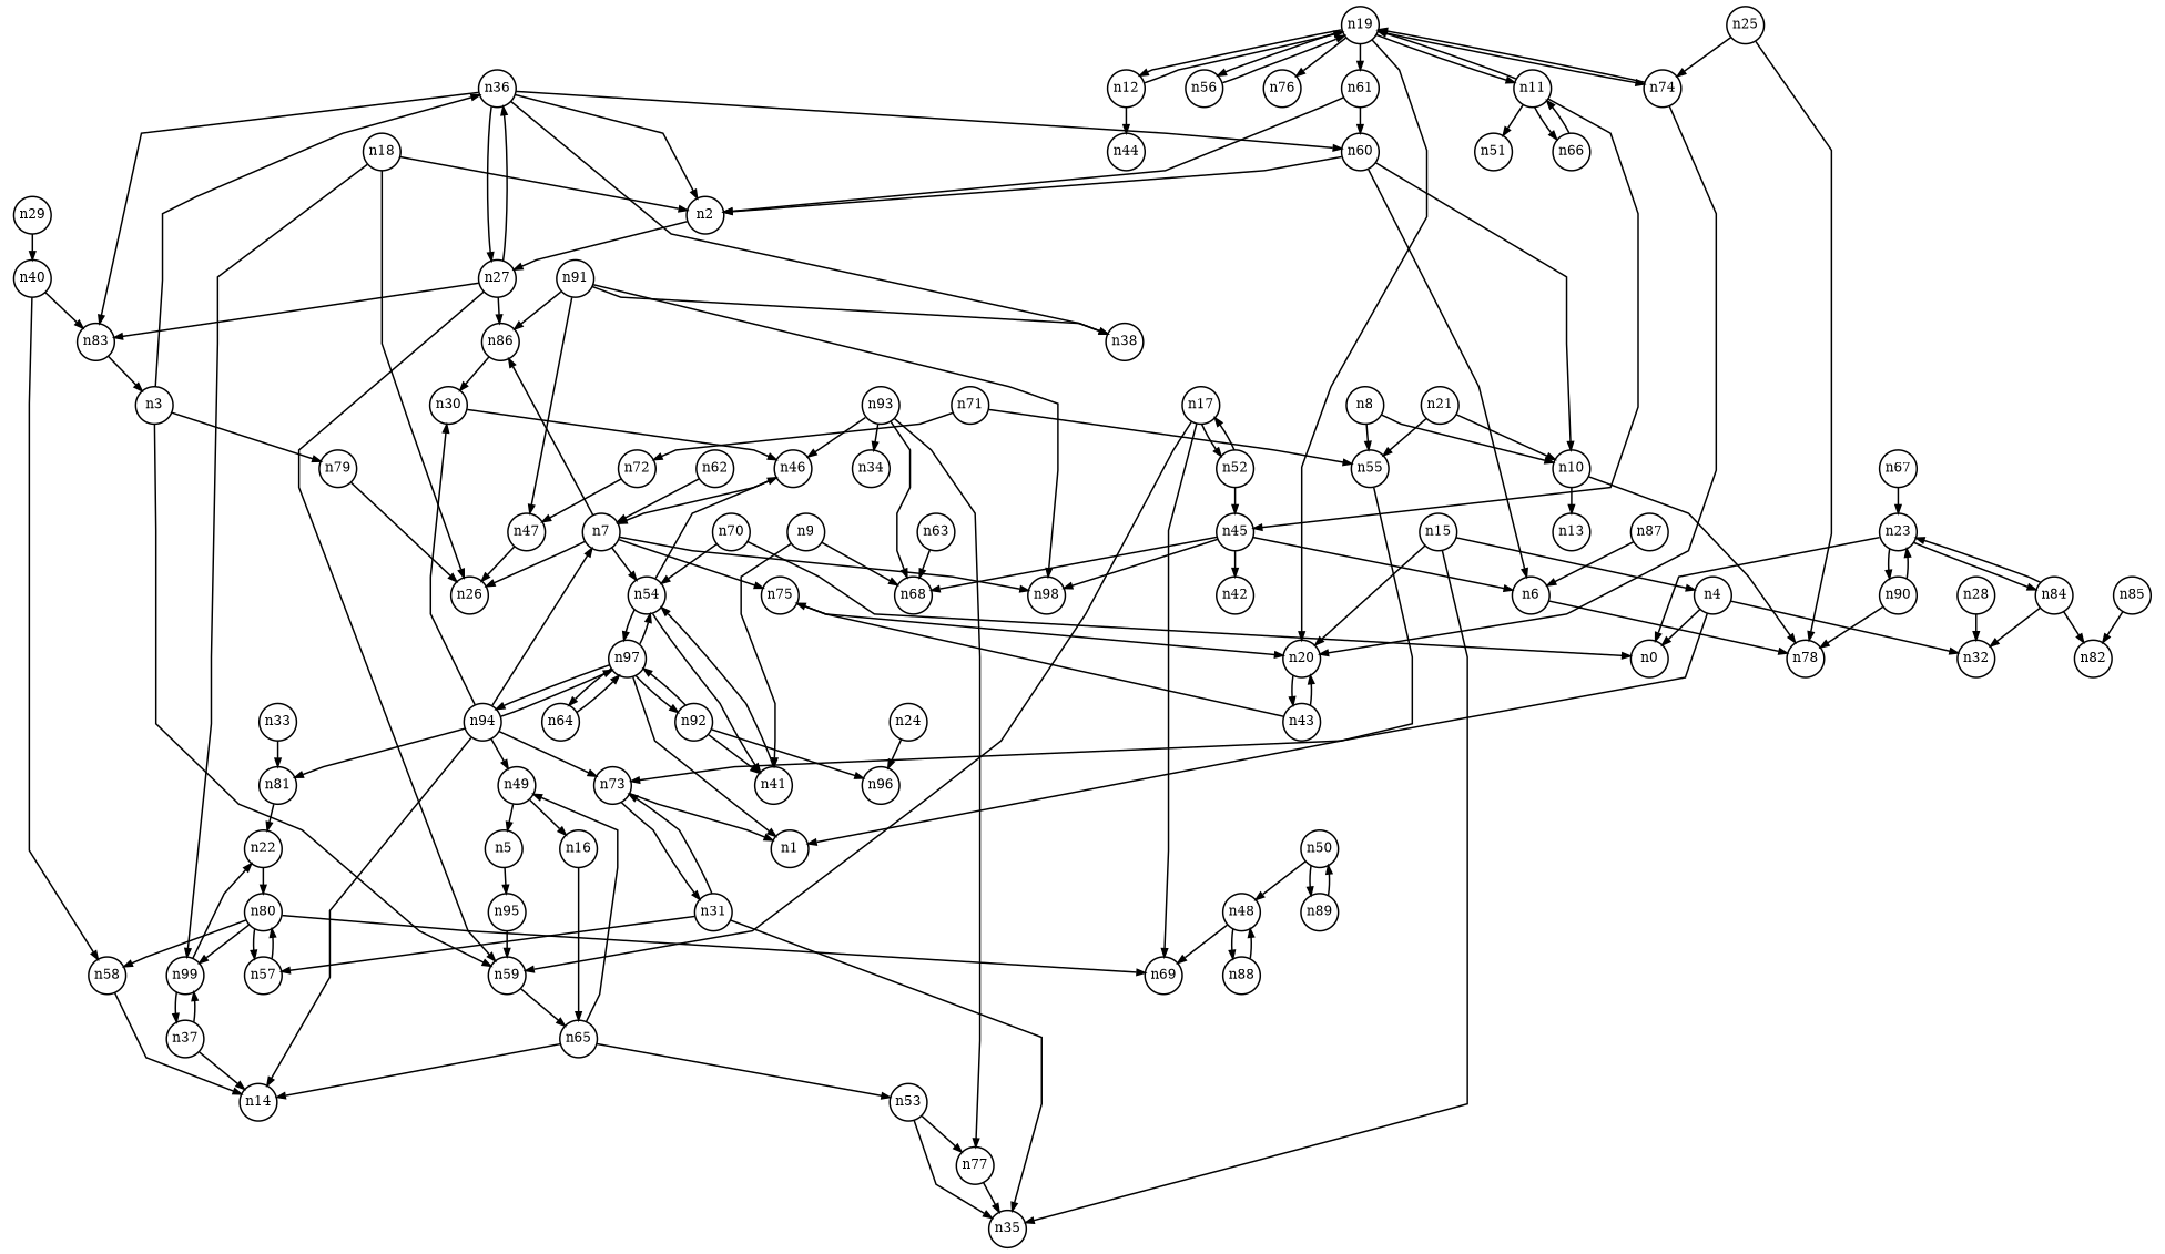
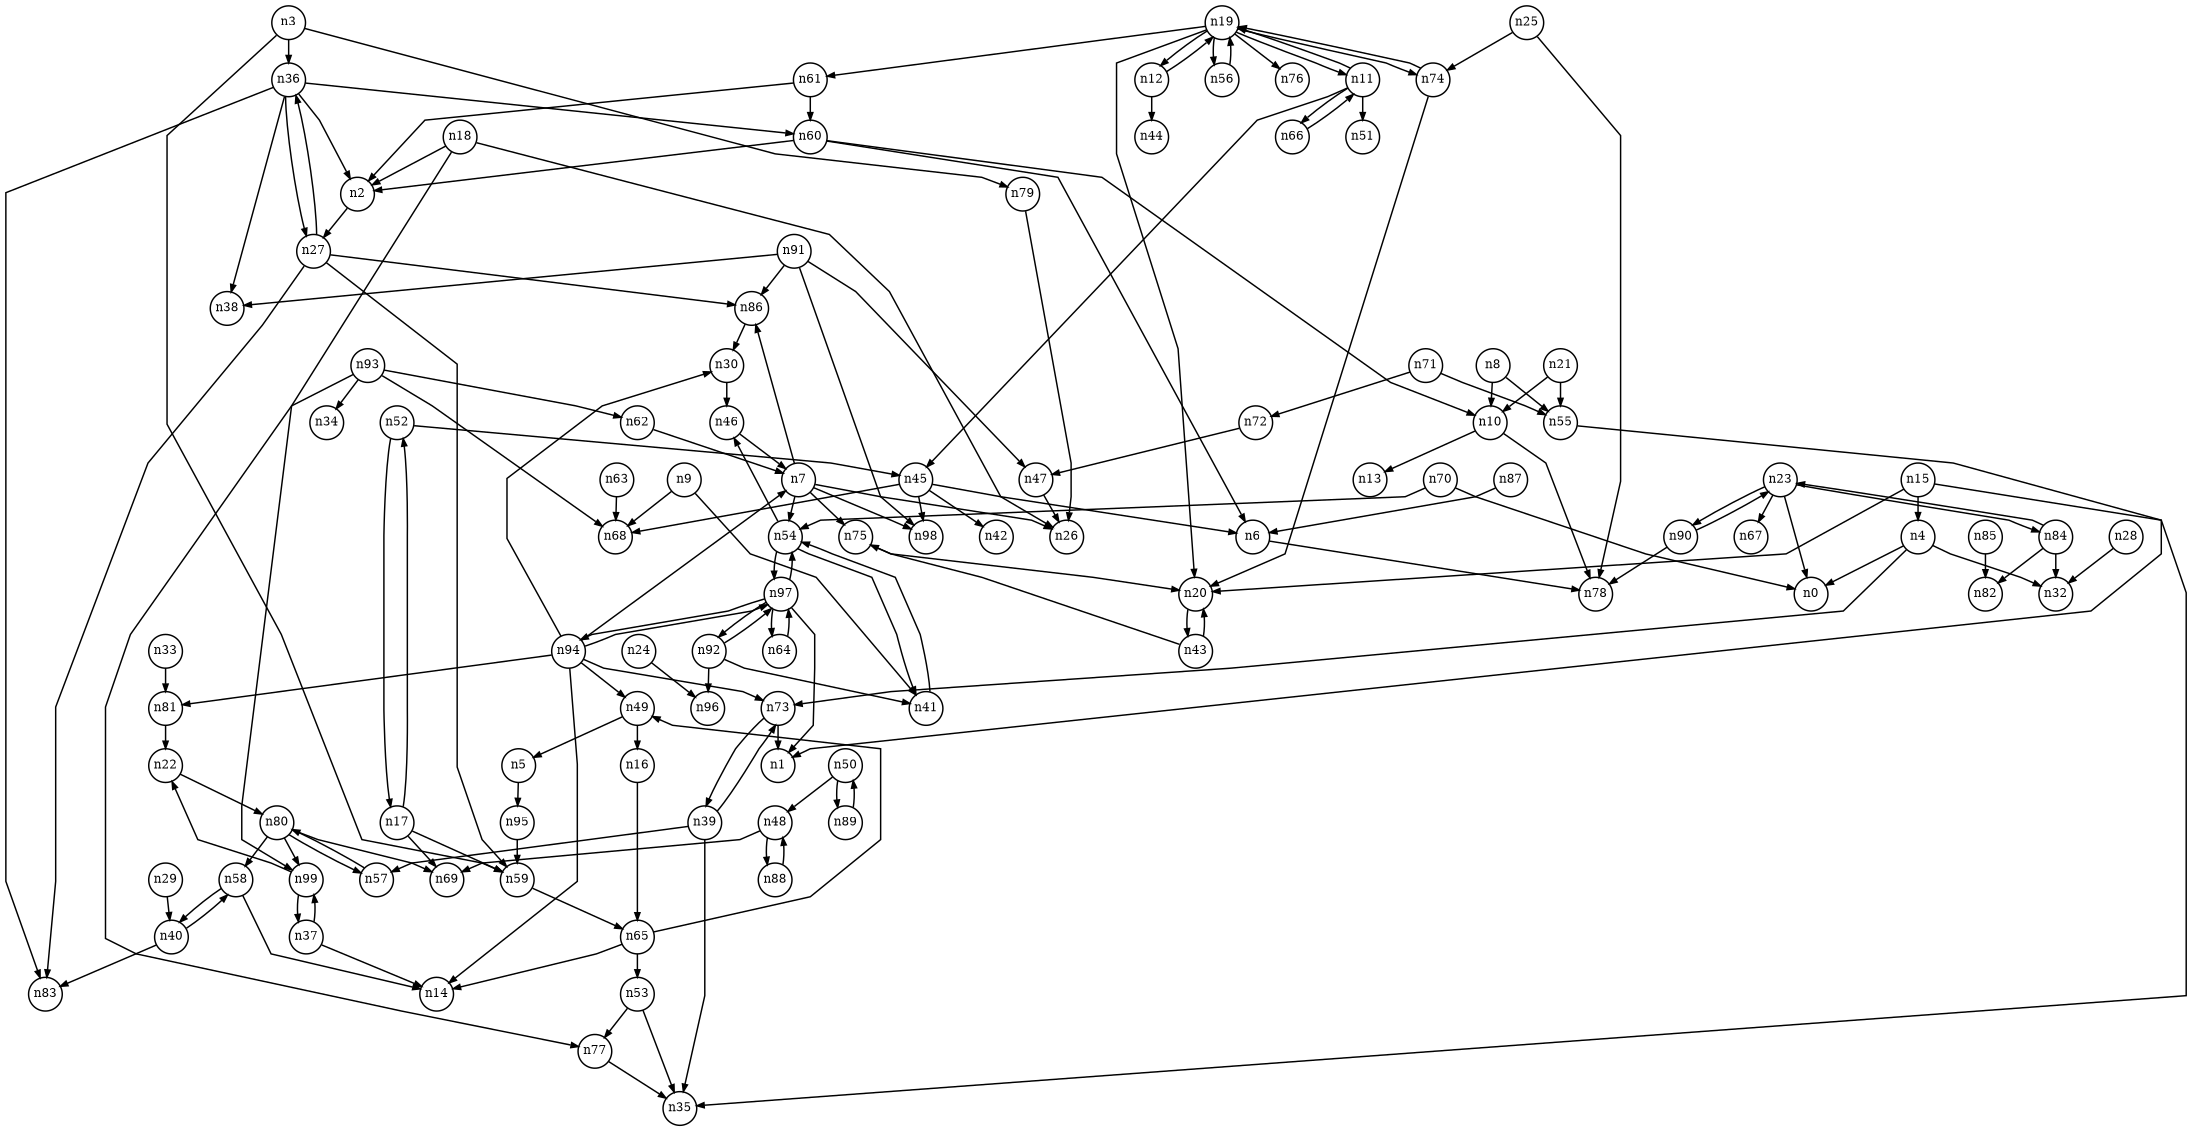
  digraph {
    fontsize=8
    nodesep=0.22
    nodesize=0.32
    ranksep=0.22
    splines=polyline
    node [fixedsize=shape fontsize=8 shape=circle]
    edge [arrowsize=0.5]
    n36 [width=0.32]
    n2 [width=0.32]
    n38 [width=0.32]
    n60 [width=0.32]
    n83 [width=0.32]
    n27 [width=0.32]
    n6 [width=0.32]
    n10 [width=0.32]
    n3 [width=0.32]
    n59 [width=0.32]
    n86 [width=0.32]
    n78 [width=0.32]
    n13 [width=0.32]
    n79 [width=0.32]
    n65 [width=0.32]
    n30 [width=0.32]
    n26 [width=0.32]
    n14 [width=0.32]
    n49 [width=0.32]
    n53 [width=0.32]
    n5 [width=0.32]
    n16 [width=0.32]
    n35 [width=0.32]
    n77 [width=0.32]
    n4 [width=0.32]
    n0 [width=0.32]
    n32 [width=0.32]
    n73 [width=0.32]
    n1 [width=0.32]
-   n31 [width=0.32]
+   n31 [width=0.32 label=n39]
    n57 [width=0.32]
    n80 [width=0.32]
    n95 [width=0.32]
    n7 [width=0.32]
    n75 [width=0.32]
    n98 [width=0.32]
    n54 [width=0.32]
    n20 [width=0.32]
    n41 [width=0.32]
    n46 [width=0.32]
    n97 [width=0.32]
    n43 [width=0.32]
    n92 [width=0.32]
    n94 [width=0.32]
    n64 [width=0.32]
    n8 [width=0.32]
    n55 [width=0.32]
    n9 [width=0.32]
    n68 [width=0.32]
    n19 [width=0.32]
    n12 [width=0.32]
    n56 [width=0.32]
    n61 [width=0.32]
    n74 [width=0.32]
    n76 [width=0.32]
    n11 [width=0.32]
    n44 [width=0.32]
    n45 [width=0.32]
    n51 [width=0.32]
    n66 [width=0.32]
    n42 [width=0.32]
    n15 [width=0.32]
    n17 [width=0.32]
    n69 [width=0.32]
    n52 [width=0.32]
    n18 [width=0.32]
    n99 [width=0.32]
    n22 [width=0.32]
    n37 [width=0.32]
    n58 [width=0.32]
    n21 [width=0.32]
    n23 [width=0.32]
    n67 [width=0.32]
    n90 [width=0.32]
    n84 [width=0.32]
    n82 [width=0.32]
    n24 [width=0.32]
    n96 [width=0.32]
    n25 [width=0.32]
    n28 [width=0.32]
    n40 [width=0.32]
    n29 [width=0.32]
    n81 [width=0.32]
    n33 [width=0.32]
    n47 [width=0.32]
    n48 [width=0.32]
    n88 [width=0.32]
    n50 [width=0.32]
    n89 [width=0.32]
    n62 [width=0.32]
    n63 [width=0.32]
    n70 [width=0.32]
    n71 [width=0.32]
    n72 [width=0.32]
    n85 [width=0.32]
    n87 [width=0.32]
    n91 [width=0.32]
    n93 [width=0.32]
    n34 [width=0.32]
    n36 -> n2
    n36 -> n38
    n36 -> n60
    n36 -> n83
    n36 -> n27
    n2 -> n27
    n60 -> n2
    n60 -> n6
    n60 -> n10
-   n83 -> n3
    n27 -> n36
    n27 -> n83
    n27 -> n59
    n27 -> n86
    n6 -> n78
    n10 -> n78
    n10 -> n13
    n3 -> n36
    n3 -> n59
    n3 -> n79
    n59 -> n65
    n86 -> n30
    n79 -> n26
    n65 -> n14
    n65 -> n49
    n65 -> n53
    n30 -> n46
    n49 -> n5
    n49 -> n16
    n53 -> n35
    n53 -> n77
    n5 -> n95
    n16 -> n65
    n77 -> n35
    n4 -> n0
    n4 -> n32
    n4 -> n73
    n73 -> n1
    n73 -> n31
    n31 -> n35
    n31 -> n73
    n31 -> n57
    n57 -> n80
    n80 -> n57
    n80 -> n69
    n80 -> n99
    n80 -> n58
    n95 -> n59
    n7 -> n86
    n7 -> n26
    n7 -> n75
    n7 -> n98
    n7 -> n54
    n75 -> n20
    n54 -> n41
    n54 -> n46
    n54 -> n97
    n20 -> n43
    n41 -> n54
    n46 -> n7
    n97 -> n1
    n97 -> n54
    n97 -> n92
    n97 -> n94
    n97 -> n64
    n43 -> n75
    n43 -> n20
    n92 -> n41
    n92 -> n97
    n92 -> n96
    n94 -> n30
    n94 -> n14
    n94 -> n49
    n94 -> n73
    n94 -> n7
    n94 -> n97
    n94 -> n81
    n64 -> n97
    n8 -> n10
    n8 -> n55
    n55 -> n1
    n9 -> n41
    n9 -> n68
    n19 -> n20
    n19 -> n12
    n19 -> n56
    n19 -> n61
    n19 -> n74
    n19 -> n76
    n19 -> n11
    n12 -> n19
    n12 -> n44
    n56 -> n19
    n61 -> n2
    n61 -> n60
    n74 -> n20
    n74 -> n19
    n11 -> n19
    n11 -> n45
    n11 -> n51
    n11 -> n66
    n45 -> n6
    n45 -> n98
    n45 -> n68
    n45 -> n42
    n66 -> n11
    n15 -> n35
    n15 -> n4
    n15 -> n20
    n17 -> n59
    n17 -> n69
    n17 -> n52
    n52 -> n45
    n52 -> n17
    n18 -> n2
    n18 -> n26
    n18 -> n99
    n99 -> n22
    n99 -> n37
    n22 -> n80
    n37 -> n14
    n37 -> n99
    n58 -> n14
+   n58 -> n40
    n21 -> n10
    n21 -> n55
    n23 -> n0
-   n67 -> n23
+   n23 -> n67
    n23 -> n90
    n23 -> n84
    n90 -> n78
    n90 -> n23
    n84 -> n32
    n84 -> n23
    n84 -> n82
    n24 -> n96
    n25 -> n78
    n25 -> n74
    n28 -> n32
    n40 -> n83
    n40 -> n58
    n29 -> n40
    n81 -> n22
    n33 -> n81
    n47 -> n26
    n48 -> n69
    n48 -> n88
    n88 -> n48
    n50 -> n48
    n50 -> n89
    n89 -> n50
    n62 -> n7
    n63 -> n68
    n70 -> n0
    n70 -> n54
    n71 -> n55
    n71 -> n72
    n72 -> n47
    n85 -> n82
    n87 -> n6
    n91 -> n38
    n91 -> n86
    n91 -> n98
    n91 -> n47
    n93 -> n77
-   n93 -> n46
+   n93 -> n62
    n93 -> n68
    n93 -> n34
  }
